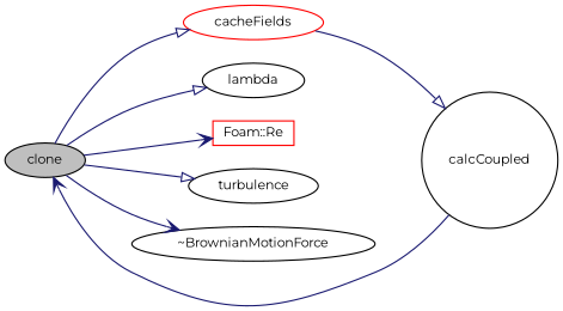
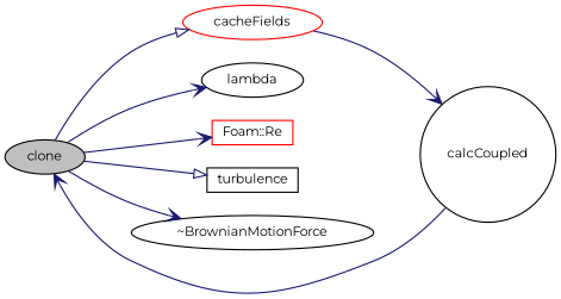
  digraph {
    fontname=Montserrat
    rankdir=LR
    node [color=black fontname=Montserrat fontsize=10 shape=ellipse]
    edge [arrowhead=onormal color=midnightblue fontname=Montserrat fontsize=10 labelfontname=Helvetica labelfontsize=10 style=solid]
    n1 [fillcolor=grey75 fontcolor=black height=0.2 label=clone style=filled width=0.4]
    n2 [color=red height=0.2 label=cacheFields width=0.4]
    n3 [height=0.2 label=lambda width=0.4]
    n4 [color=red height=0.2 label="Foam::Re" shape=box width=0.4]
-   n5 [height=0.2 label=turbulence width=0.4]
+   n5 [height=0.2 label=turbulence shape=box width=0.4]
    n6 [height=0.2 label="~BrownianMotionForce" width=0.4]
    n7 [height=0.2 label=calcCoupled shape=circle width=0.4]
    n1 -> n2
-   n1 -> n3
+   n1 -> n3 [arrowhead=vee]
    n1 -> n4 [arrowhead=vee]
    n1 -> n5
    n1 -> n6 [arrowhead=vee]
-   n2 -> n7
+   n2 -> n7 [arrowhead=vee]
    n7 -> n1 [arrowhead=vee]
  }
